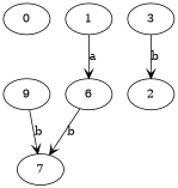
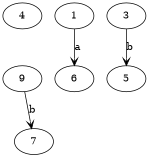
  strict digraph {
    edge [arrowhead=vee]
-   4 [label=0]
+   4
    6
    7
    1
    n5 [label=9]
    3
-   5 [label=2]
-   6 -> 7 [label=b]
+   5
    1 -> 6 [label=a]
    n5 -> 7 [label=b]
    3 -> 5 [label=b]
  }
